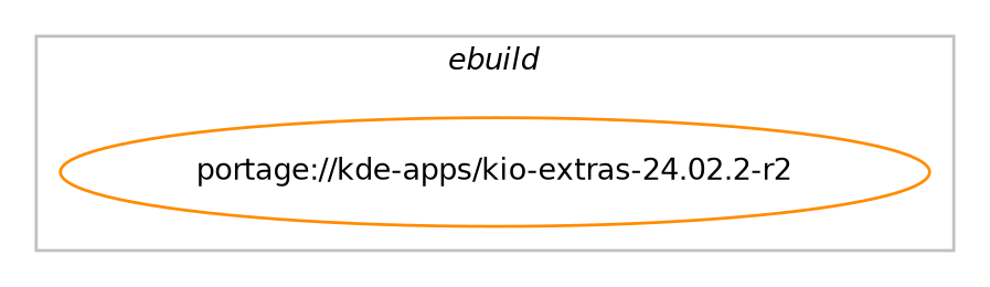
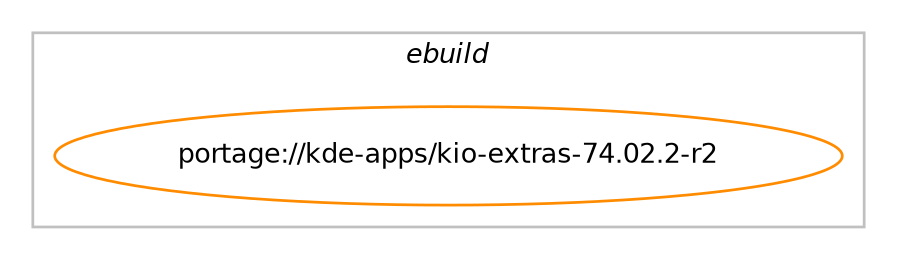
  digraph {
    compound=true
    concentrate=true
    fontname=Helvetica
    fontsize=10
    newrank=true
    rankdir=TB
    ranksep=1.5
-   n1 [color=darkorange fontname=Helvetica fontsize=10 label="portage://kde-apps/kio-extras-24.02.2-r2" width=4]
+   n1 [color=darkorange fontname=Helvetica fontsize=10 label="portage://kde-apps/kio-extras-74.02.2-r2" width=4]
    subgraph cluster_1 {
      color=gray
      label=<<i>ebuild</i>>
      n1
    }
    subgraph cluster_2 {
      color=gray
      label=<<i>dependencies</i>>
      subgraph cluster_3 {
        color=gray
        fillcolor="#eeeeee"
        label=<<i>compile</i>>
        style=filled
      }
      subgraph cluster_4 {
        color=gray
        fillcolor="#eeeeee"
        label=<<i>compile and run</i>>
        style=filled
      }
      subgraph cluster_5 {
        color=gray
        fillcolor="#eeeeee"
        label=<<i>run</i>>
        style=filled
      }
    }
    subgraph cluster_6 {
      color=gray
      label=<<i>candidates</i>>
      rank=same
    }
  }
